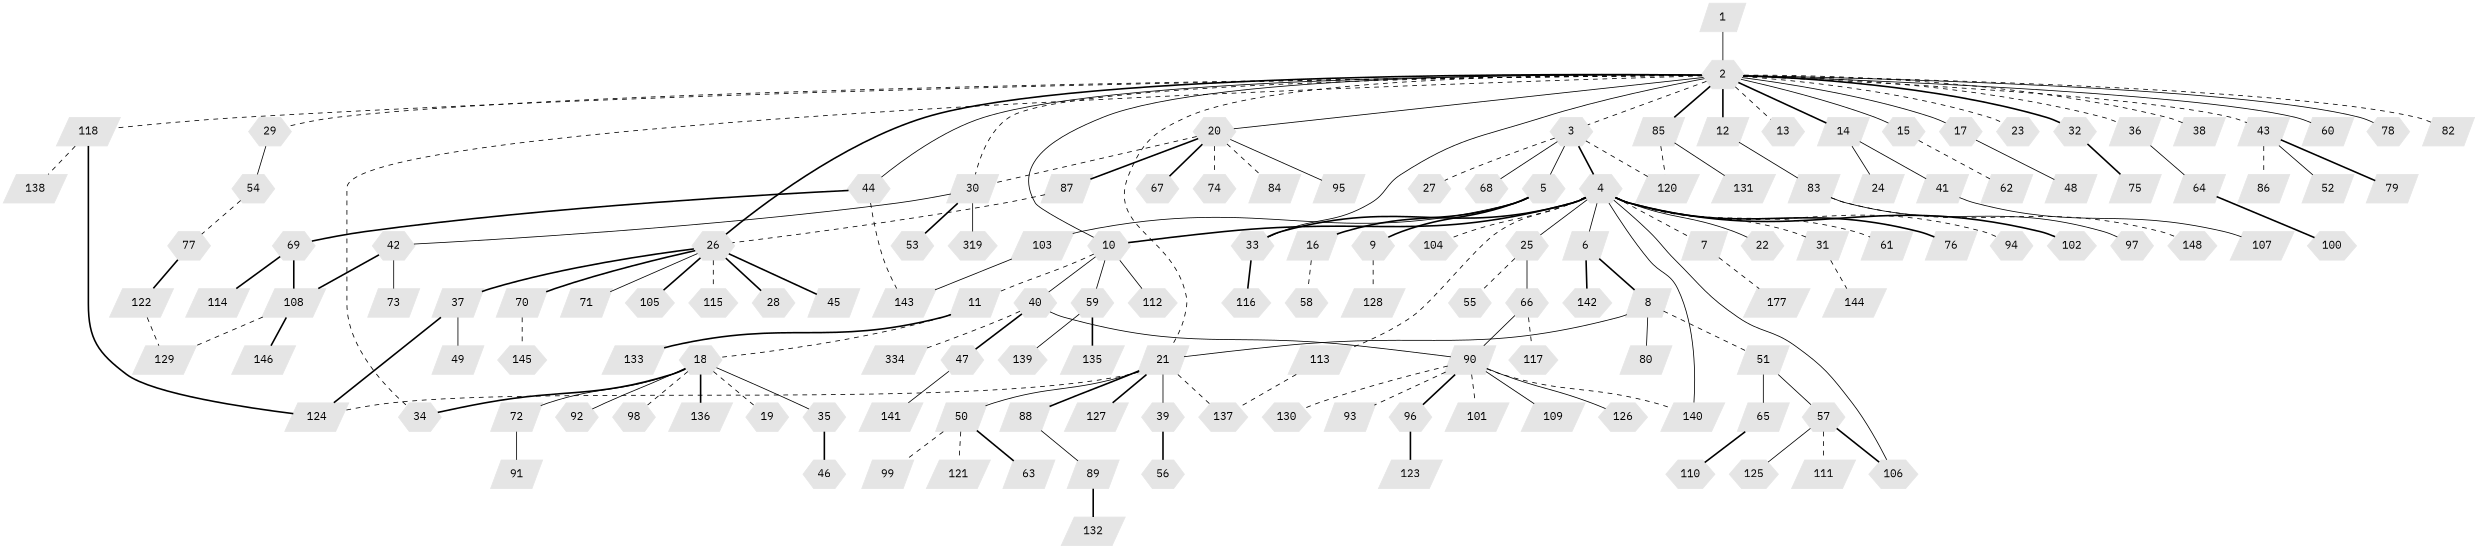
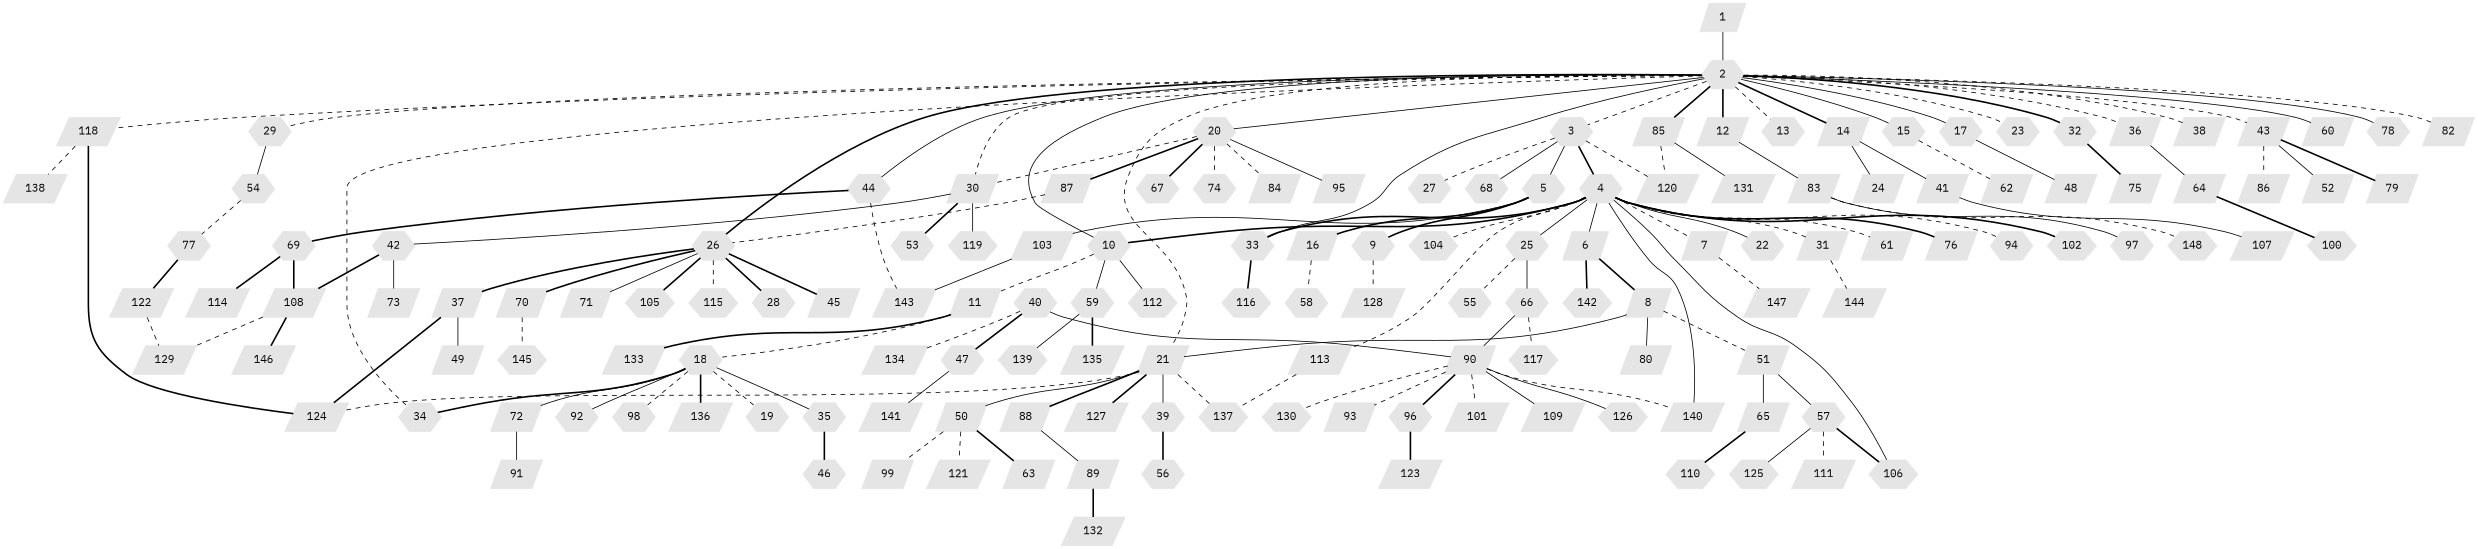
  graph {
    fontname="IBM Plex Mono"
    node [color=gray90 fontname="IBM Plex Mono" shape=parallelogram style=filled]
    edge [fontname="IBM Plex Mono" style=dashed]
    2 [shape=hexagon]
    1
    3 [shape=hexagon]
    10 [shape=hexagon]
    12
    13 [shape=hexagon]
    14
    15 [shape=hexagon]
    17 [shape=hexagon]
    20 [shape=hexagon]
    21
    23 [shape=hexagon]
    26 [shape=hexagon]
    29 [shape=hexagon]
    30
    32 [shape=hexagon]
    33 [shape=hexagon]
    34 [shape=hexagon]
    36
    38
    43
    44 [shape=hexagon]
    60
    78 [shape=hexagon]
    82
    85
    118
    4 [shape=hexagon]
    5 [shape=hexagon]
    27 [shape=hexagon]
    68 [shape=hexagon]
    120
    11
    40 [shape=hexagon]
    59 [shape=hexagon]
    112 [shape=hexagon]
    83
    24
    41
    62
    48
    67 [shape=hexagon]
    74 [shape=hexagon]
    84
    87
    95
    39 [shape=hexagon]
    50
    88
    124
    127
    137 [shape=hexagon]
    28 [shape=hexagon]
    37
    45
    70
    71
    105 [shape=hexagon]
    115 [shape=hexagon]
    54 [shape=hexagon]
    42 [shape=hexagon]
    53 [shape=hexagon]
-   119 [shape=hexagon label=319]
+   119 [shape=hexagon]
    75
    116 [shape=hexagon]
    64
    52
    79
    86
    69 [shape=hexagon]
    143
    131
    138
    6
    7
    22 [shape=hexagon]
    25 [shape=hexagon]
    31
    61
    76
    94 [shape=hexagon]
    102 [shape=hexagon]
    104 [shape=hexagon]
    106 [shape=hexagon]
    113
    140
    9 [shape=hexagon]
    16
    103
    8
    142 [shape=hexagon]
-   147 [label=177]
+   147
    55 [shape=hexagon]
    66 [shape=hexagon]
    144
    128
    58 [shape=hexagon]
    51
    80
    57 [shape=hexagon]
    65
    18 [shape=hexagon]
    133
    47 [shape=hexagon]
    90
-   134 [label=334]
+   134
    135
    139 [shape=hexagon]
    19 [shape=hexagon]
    35 [shape=hexagon]
    72
    92 [shape=hexagon]
    98 [shape=hexagon]
    136
    97 [shape=hexagon]
    148 [shape=hexagon]
    107
    46 [shape=hexagon]
    91
    56 [shape=hexagon]
    63
    99
    121
    89
    117 [shape=hexagon]
    49
    145 [shape=hexagon]
    77 [shape=hexagon]
    73
    108
    100 [shape=hexagon]
    141
    93
    96 [shape=hexagon]
    101
    109
    126 [shape=hexagon]
    130 [shape=hexagon]
    129
    146
    114
    111
    125 [shape=hexagon]
    110 [shape=hexagon]
    122
    132
    123
    2 -- 3
    2 -- 10 [style=solid]
    2 -- 12 [style=bold]
    2 -- 13
    2 -- 14 [style=bold]
    2 -- 15 [style=solid]
    2 -- 17 [style=solid]
    2 -- 20 [style=solid]
    2 -- 21
    2 -- 23
    2 -- 26 [style=bold]
    2 -- 29
    2 -- 30
    2 -- 32 [style=bold]
    2 -- 33 [style=solid]
    2 -- 34
    2 -- 36
    2 -- 38
    2 -- 43
    2 -- 44 [style=solid]
    2 -- 60 [style=solid]
    2 -- 78 [style=solid]
    2 -- 82
    2 -- 85 [style=bold]
    2 -- 118
    1 -- 2 [style=solid]
    3 -- 4 [style=bold]
    3 -- 5 [style=solid]
    3 -- 27
    3 -- 68 [style=solid]
    3 -- 120
    10 -- 11
-   10 -- 40 [style=solid]
    10 -- 59 [style=solid]
    10 -- 112 [style=solid]
    12 -- 83 [style=solid]
    14 -- 24 [style=solid]
    14 -- 41 [style=solid]
    15 -- 62
    17 -- 48 [style=solid]
    20 -- 30
    20 -- 67 [style=bold]
    20 -- 74
    20 -- 84
    20 -- 87 [style=bold]
    20 -- 95 [style=solid]
    21 -- 39 [style=solid]
    21 -- 50 [style=solid]
    21 -- 88 [style=bold]
    21 -- 124
    21 -- 127 [style=bold]
    21 -- 137
    26 -- 28 [style=bold]
    26 -- 37 [style=bold]
    26 -- 45 [style=bold]
    26 -- 70 [style=bold]
    26 -- 71 [style=solid]
    26 -- 105 [style=bold]
    26 -- 115
    29 -- 54 [style=solid]
    30 -- 42 [style=solid]
    30 -- 53 [style=bold]
    30 -- 119 [style=solid]
    32 -- 75 [style=bold]
    33 -- 116 [style=bold]
    36 -- 64 [style=solid]
    43 -- 52 [style=solid]
    43 -- 79 [style=bold]
    43 -- 86
    44 -- 69 [style=bold]
    44 -- 143
    85 -- 120
    85 -- 131 [style=solid]
    118 -- 124 [style=bold]
    118 -- 138
    4 -- 10 [style=bold]
    4 -- 33 [style=bold]
    4 -- 6 [style=solid]
    4 -- 7
    4 -- 22 [style=solid]
    4 -- 25 [style=solid]
    4 -- 31
    4 -- 61
    4 -- 76 [style=bold]
    4 -- 94
    4 -- 102 [style=bold]
    4 -- 104
    4 -- 106 [style=solid]
    4 -- 113
    4 -- 140 [style=solid]
    5 -- 9 [style=bold]
    5 -- 16 [style=bold]
    5 -- 103 [style=solid]
    11 -- 18
    11 -- 133 [style=bold]
    40 -- 47 [style=bold]
    40 -- 90 [style=solid]
    40 -- 134
    59 -- 135 [style=bold]
    59 -- 139 [style=solid]
    83 -- 97 [style=solid]
    83 -- 148
    41 -- 107 [style=solid]
    87 -- 26
    39 -- 56 [style=bold]
    50 -- 63 [style=bold]
    50 -- 99
    50 -- 121
    88 -- 89 [style=solid]
    37 -- 124 [style=bold]
    37 -- 49 [style=solid]
    70 -- 145
    54 -- 77
    42 -- 73 [style=solid]
    42 -- 108 [style=bold]
    64 -- 100 [style=bold]
    69 -- 108 [style=bold]
    69 -- 114 [style=bold]
    6 -- 8 [style=bold]
    6 -- 142 [style=bold]
    7 -- 147
    25 -- 55
    25 -- 66 [style=solid]
    31 -- 144
    113 -- 137
    9 -- 128
    16 -- 58
    103 -- 143 [style=solid]
    8 -- 21 [style=solid]
    8 -- 51
    8 -- 80 [style=solid]
    66 -- 90 [style=solid]
    66 -- 117
    51 -- 57 [style=solid]
    51 -- 65 [style=solid]
    57 -- 106 [style=bold]
    57 -- 111
    57 -- 125 [style=solid]
    65 -- 110 [style=bold]
    18 -- 34 [style=bold]
    18 -- 19
    18 -- 35 [style=solid]
    18 -- 72 [style=solid]
    18 -- 92 [style=solid]
    18 -- 98
    18 -- 136 [style=bold]
    47 -- 141 [style=solid]
    90 -- 140
    90 -- 93
    90 -- 96 [style=bold]
    90 -- 101
    90 -- 109 [style=solid]
    90 -- 126 [style=solid]
    90 -- 130
    35 -- 46 [style=bold]
    72 -- 91 [style=solid]
    89 -- 132 [style=bold]
    77 -- 122 [style=bold]
    108 -- 129
    108 -- 146 [style=bold]
    96 -- 123 [style=bold]
    122 -- 129
  }
